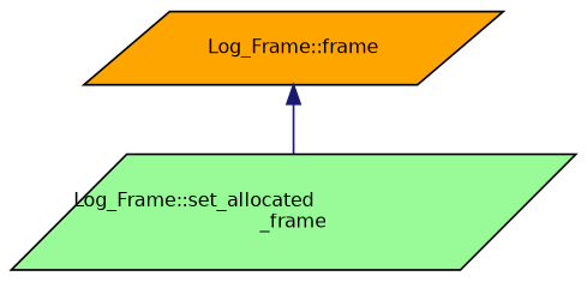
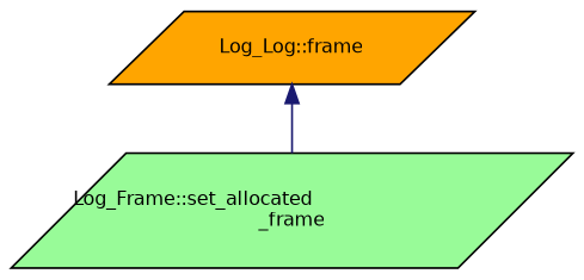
  digraph {
    rankdir=TB
    node [color=black fontname=Helvetica fontsize=10 shape=parallelogram style=filled]
-   n1 [fillcolor=orange fontcolor=black height=0.2 label="Log_Frame::frame" width=0.4]
+   n1 [fillcolor=orange fontcolor=black height=0.2 label="Log_Log::frame" width=0.4]
    n2 [fillcolor=palegreen height=0.2 label="Log_Frame::set_allocated\l_frame" width=0.4]
    n1 -> n2 [color=midnightblue dir=back fontname=Helvetica fontsize=10 labelfontname=Helvetica labelfontsize=10 style=solid]
  }
